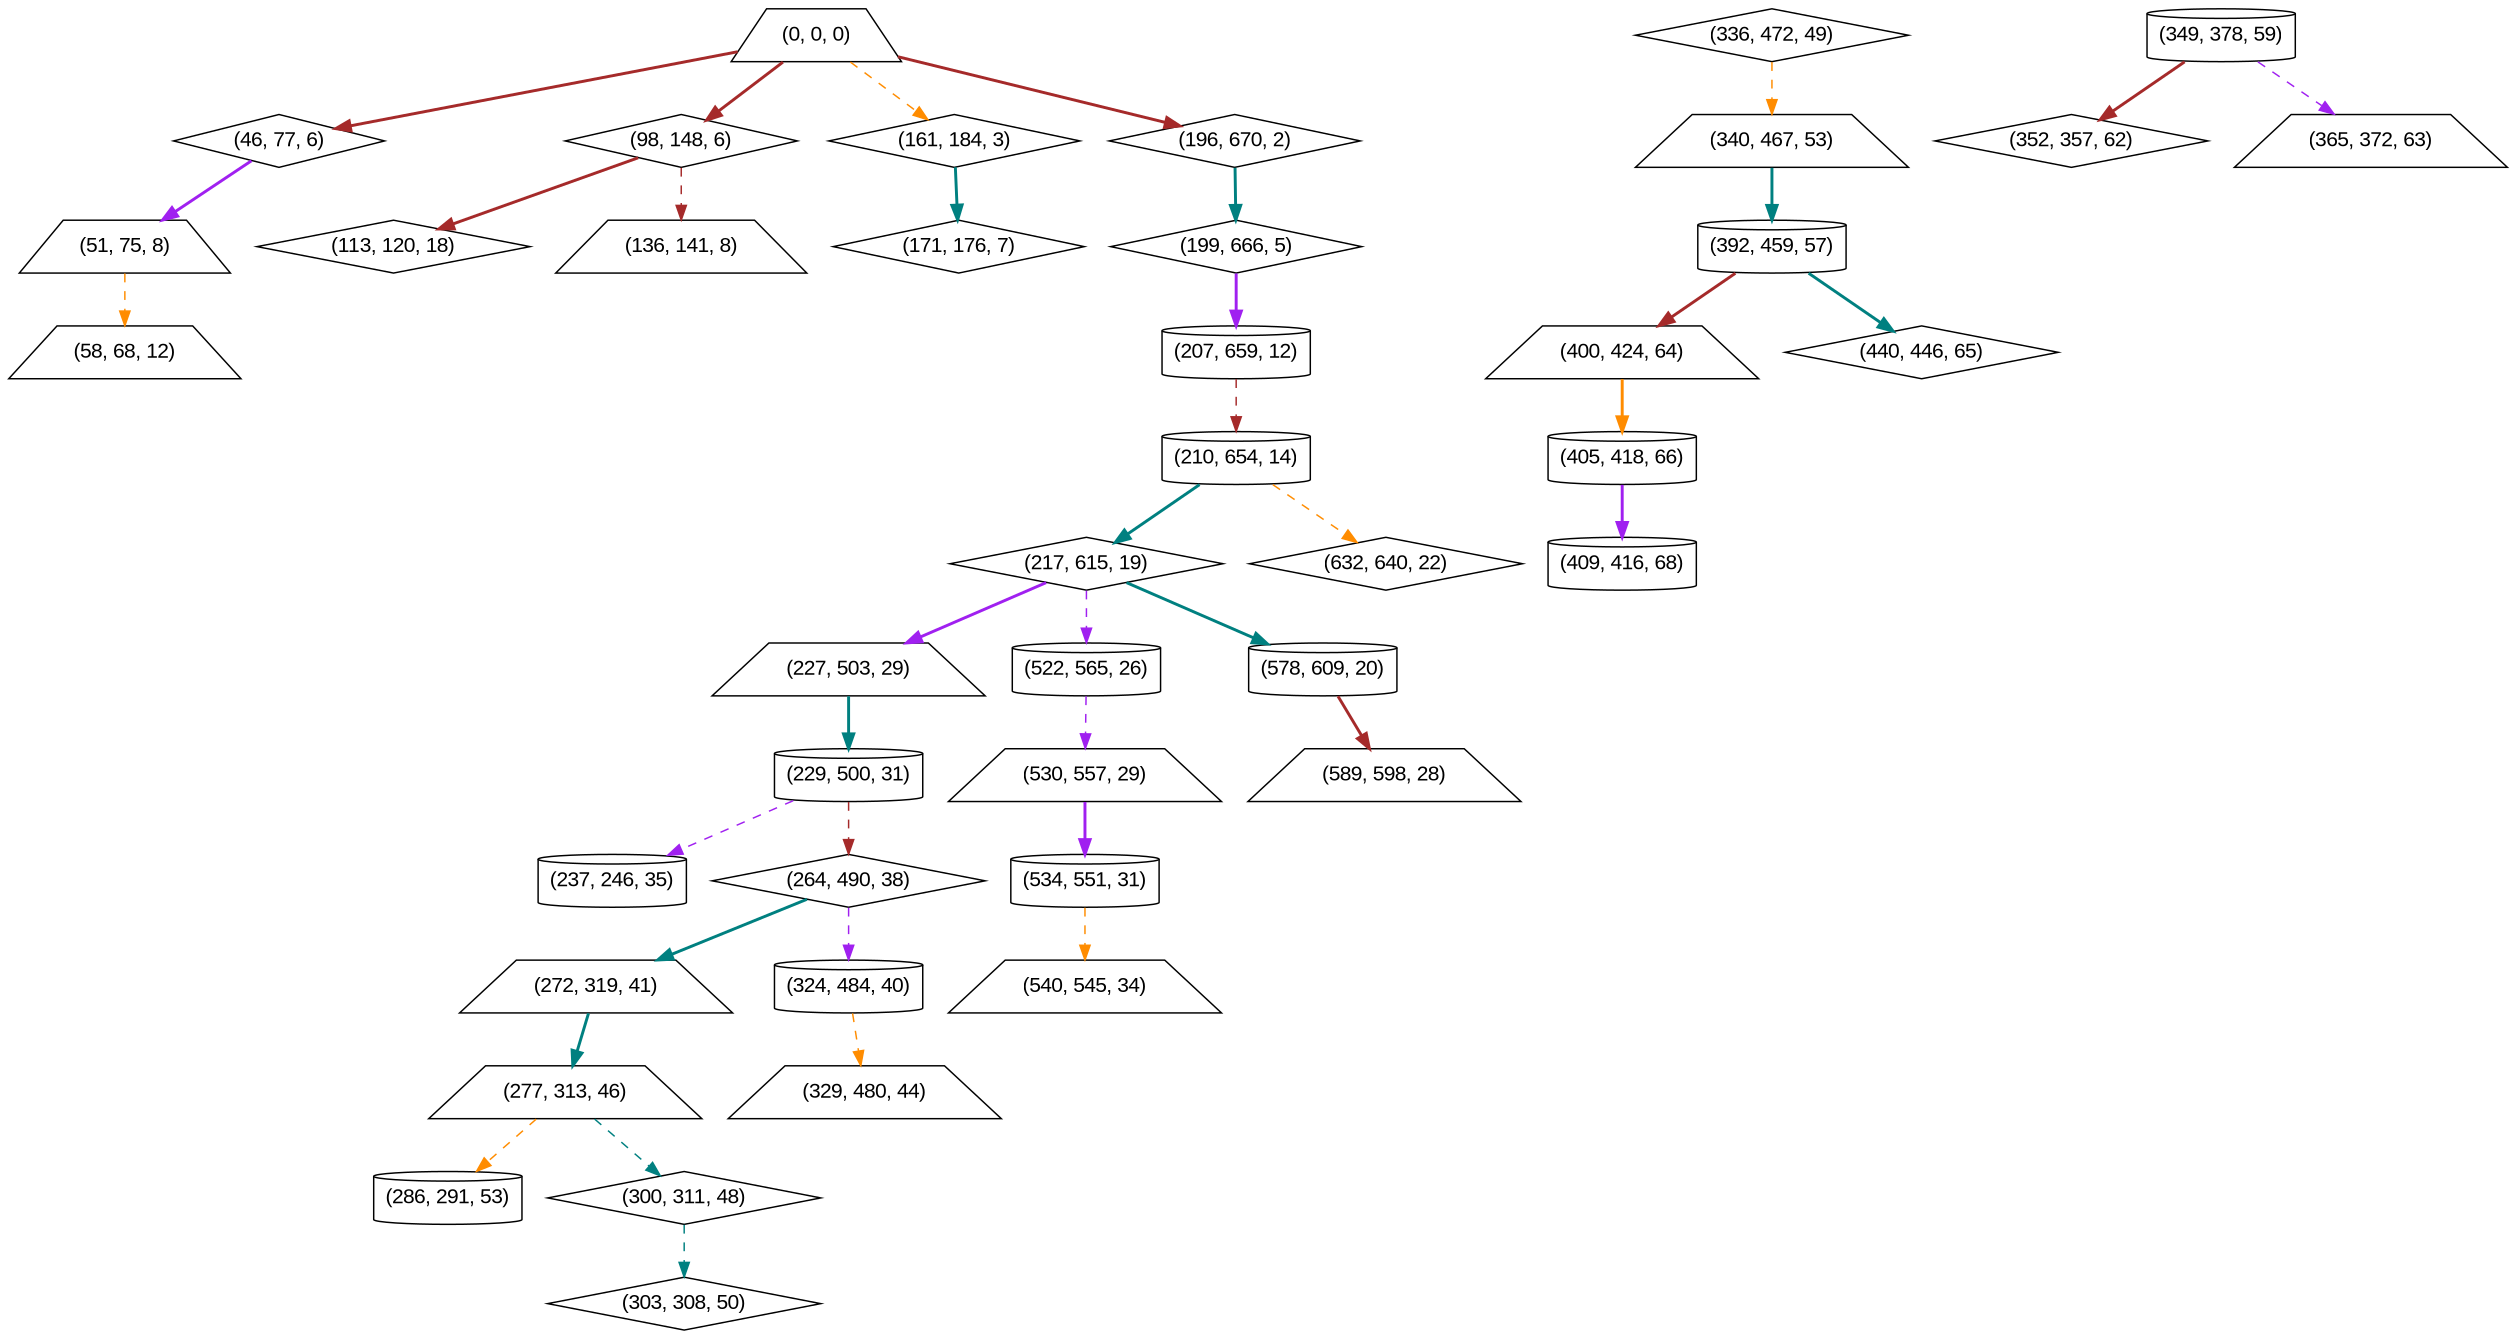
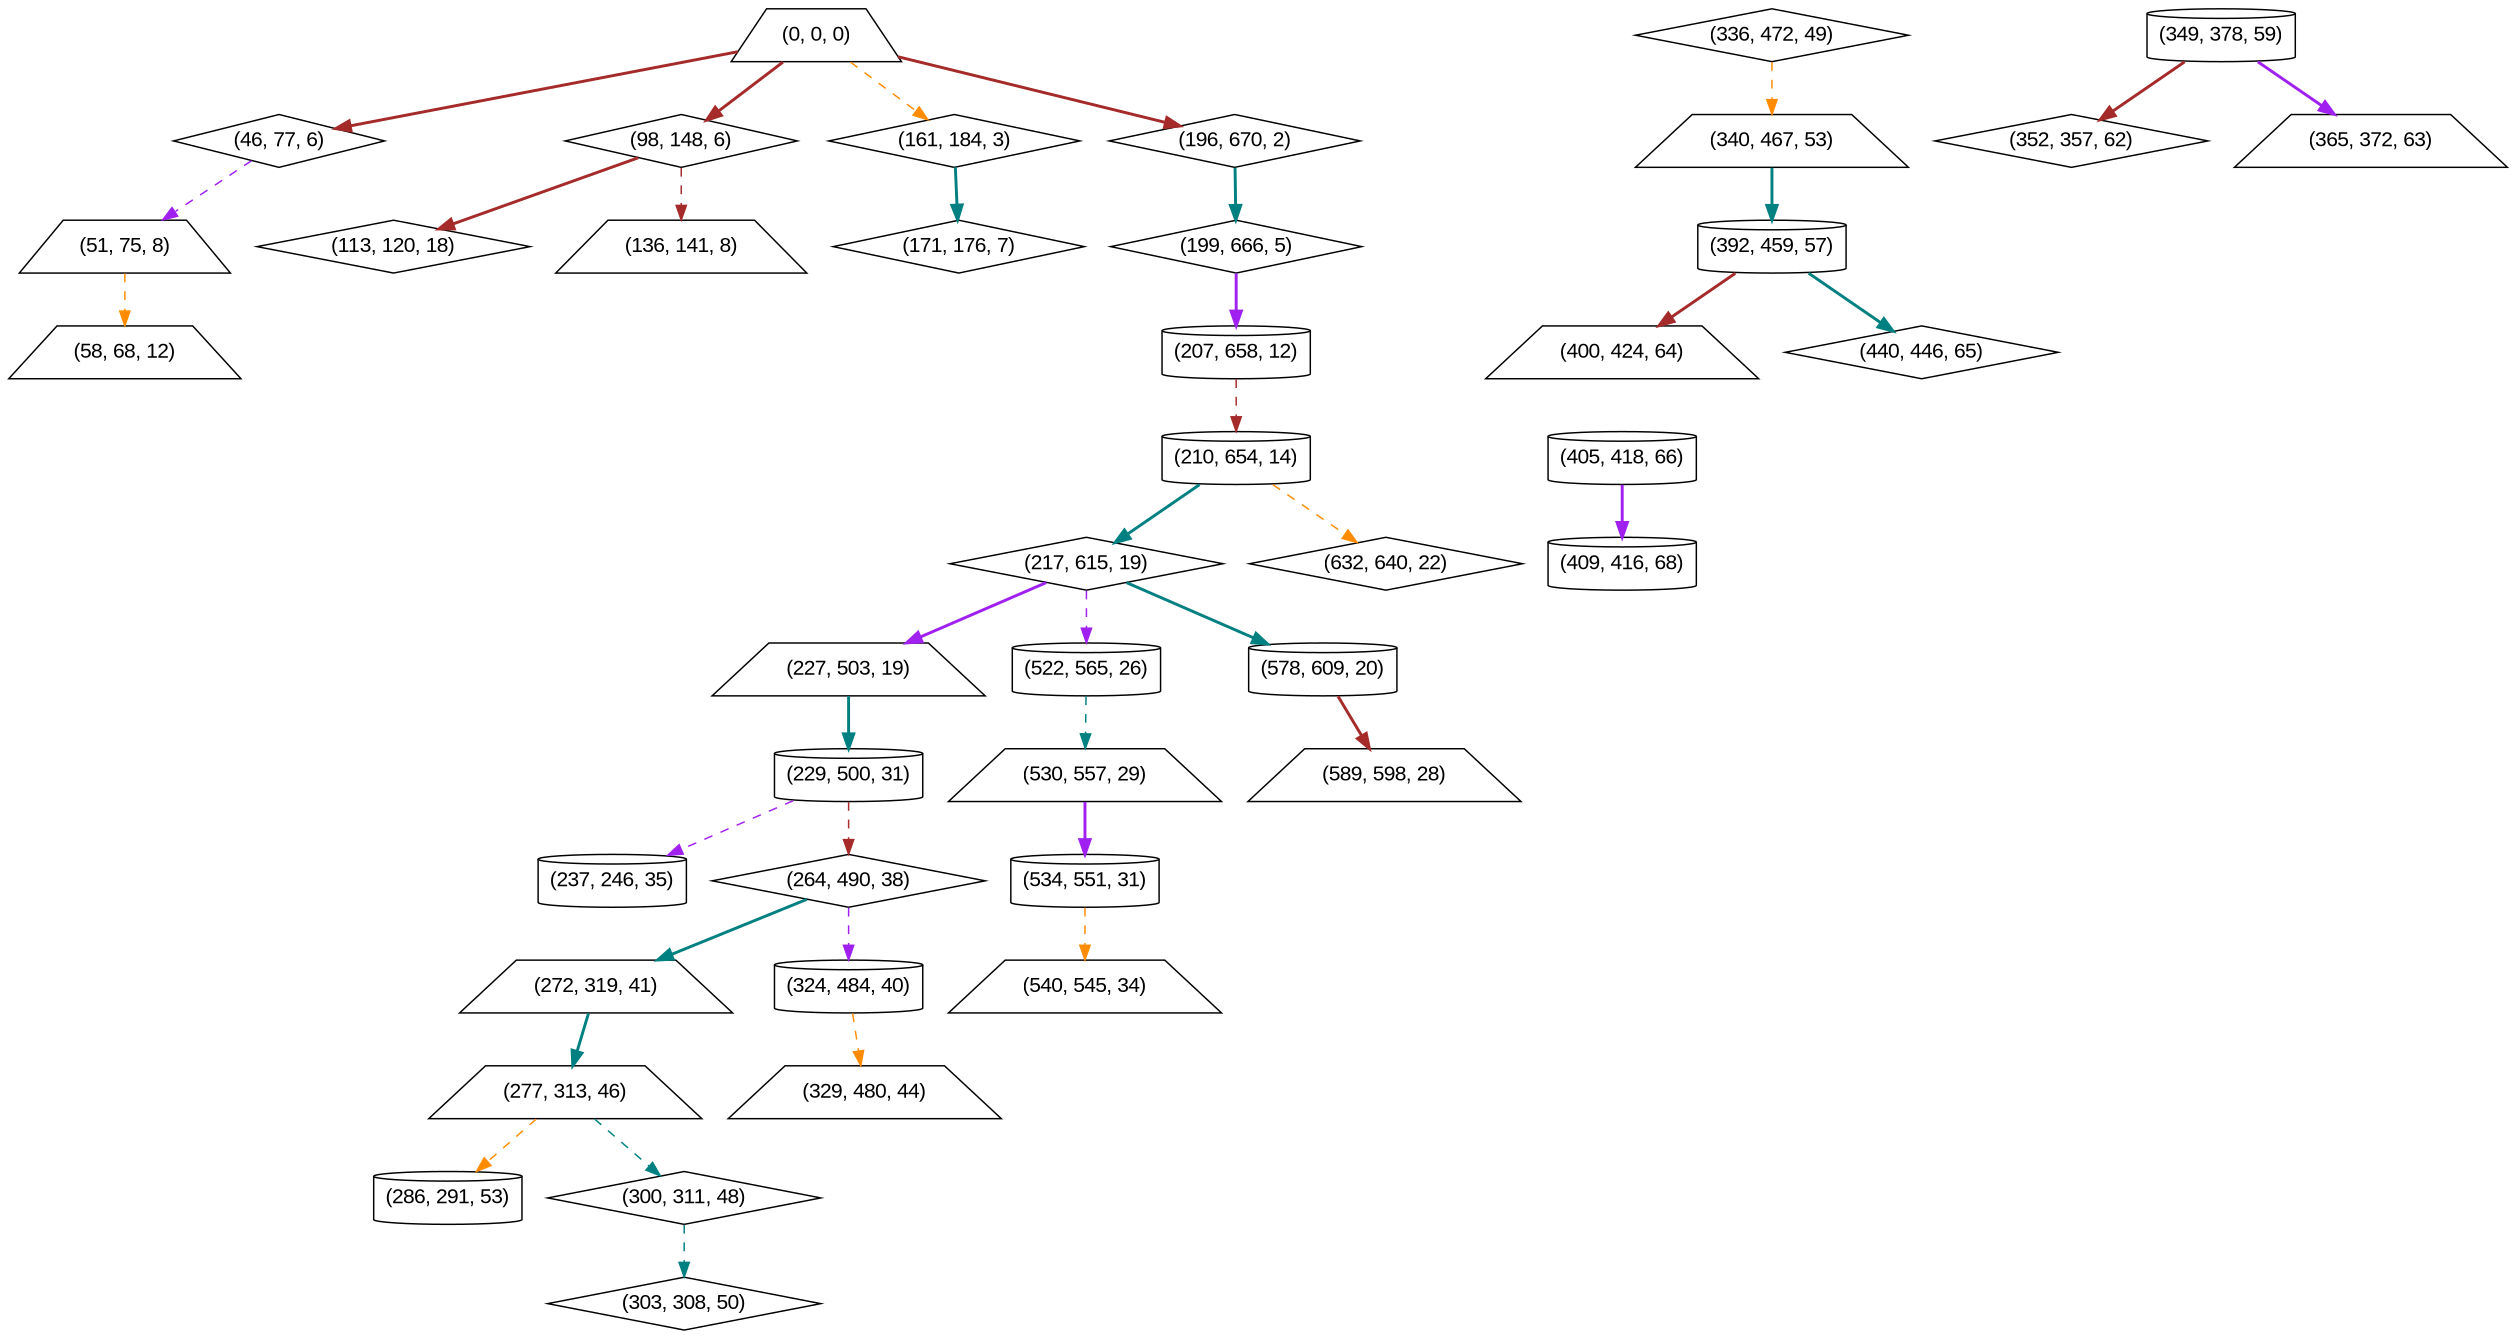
  digraph {
    fontname="Liberation Sans"
    node [fontname="Liberation Sans" shape=diamond]
    edge [color=teal fontname="Liberation Sans" style=bold]
    "(0, 0, 0)" [shape=trapezium]
    "(46, 77, 6)"
    "(98, 148, 6)"
    "(161, 184, 3)"
    "(196, 670, 2)"
    "(51, 75, 8)" [shape=trapezium]
    "(113, 120, 18)"
    "(136, 141, 8)" [shape=trapezium]
    "(171, 176, 7)"
    "(199, 666, 5)"
    "(58, 68, 12)" [shape=trapezium]
-   "(207, 659, 12)" [shape=cylinder]
+   "(207, 659, 12)" [shape=cylinder label="(207, 658, 12)"]
    "(210, 654, 14)" [shape=cylinder]
    "(217, 615, 19)"
    "(632, 640, 22)"
-   "(227, 503, 29)" [shape=trapezium]
+   "(227, 503, 29)" [shape=trapezium label="(227, 503, 19)"]
    "(522, 565, 26)" [shape=cylinder]
    "(578, 609, 20)" [shape=cylinder]
    "(229, 500, 31)" [shape=cylinder]
    "(530, 557, 29)" [shape=trapezium]
    "(589, 598, 28)" [shape=trapezium]
    "(237, 246, 35)" [shape=cylinder]
    "(264, 490, 38)"
    "(272, 319, 41)" [shape=trapezium]
    "(324, 484, 40)" [shape=cylinder]
    "(277, 313, 46)" [shape=trapezium]
    "(329, 480, 44)" [shape=trapezium]
    "(286, 291, 53)" [shape=cylinder]
    "(300, 311, 48)"
    "(303, 308, 50)"
    "(340, 467, 53)" [shape=trapezium]
    "(336, 472, 49)"
    "(392, 459, 57)" [shape=cylinder]
    "(349, 378, 59)" [shape=cylinder]
    "(352, 357, 62)"
    "(365, 372, 63)" [shape=trapezium]
    "(400, 424, 64)" [shape=trapezium]
    "(440, 446, 65)"
    "(405, 418, 66)" [shape=cylinder]
    "(409, 416, 68)" [shape=cylinder]
    "(534, 551, 31)" [shape=cylinder]
    "(540, 545, 34)" [shape=trapezium]
    "(0, 0, 0)" -> "(46, 77, 6)" [color=brown]
    "(0, 0, 0)" -> "(98, 148, 6)" [color=brown]
    "(0, 0, 0)" -> "(161, 184, 3)" [color=darkorange style=dashed]
    "(0, 0, 0)" -> "(196, 670, 2)" [color=brown]
-   "(46, 77, 6)" -> "(51, 75, 8)" [color=purple]
+   "(46, 77, 6)" -> "(51, 75, 8)" [color=purple style=dashed]
    "(98, 148, 6)" -> "(113, 120, 18)" [color=brown]
    "(98, 148, 6)" -> "(136, 141, 8)" [color=brown style=dashed]
    "(161, 184, 3)" -> "(171, 176, 7)"
    "(196, 670, 2)" -> "(199, 666, 5)"
    "(51, 75, 8)" -> "(58, 68, 12)" [color=darkorange style=dashed]
    "(199, 666, 5)" -> "(207, 659, 12)" [color=purple]
    "(207, 659, 12)" -> "(210, 654, 14)" [color=brown style=dashed]
    "(210, 654, 14)" -> "(217, 615, 19)"
    "(210, 654, 14)" -> "(632, 640, 22)" [color=darkorange style=dashed]
    "(217, 615, 19)" -> "(227, 503, 29)" [color=purple]
    "(217, 615, 19)" -> "(522, 565, 26)" [color=purple style=dashed]
    "(217, 615, 19)" -> "(578, 609, 20)"
    "(227, 503, 29)" -> "(229, 500, 31)"
-   "(522, 565, 26)" -> "(530, 557, 29)" [color=purple style=dashed]
+   "(522, 565, 26)" -> "(530, 557, 29)" [style=dashed]
    "(578, 609, 20)" -> "(589, 598, 28)" [color=brown]
    "(229, 500, 31)" -> "(237, 246, 35)" [color=purple style=dashed]
    "(229, 500, 31)" -> "(264, 490, 38)" [color=brown style=dashed]
    "(530, 557, 29)" -> "(534, 551, 31)" [color=purple]
    "(264, 490, 38)" -> "(272, 319, 41)"
    "(264, 490, 38)" -> "(324, 484, 40)" [color=purple style=dashed]
    "(272, 319, 41)" -> "(277, 313, 46)"
    "(324, 484, 40)" -> "(329, 480, 44)" [color=darkorange style=dashed]
    "(277, 313, 46)" -> "(286, 291, 53)" [color=darkorange style=dashed]
    "(277, 313, 46)" -> "(300, 311, 48)" [style=dashed]
    "(300, 311, 48)" -> "(303, 308, 50)" [style=dashed]
    "(340, 467, 53)" -> "(392, 459, 57)"
    "(336, 472, 49)" -> "(340, 467, 53)" [color=darkorange style=dashed]
    "(392, 459, 57)" -> "(400, 424, 64)" [color=brown]
    "(392, 459, 57)" -> "(440, 446, 65)"
    "(349, 378, 59)" -> "(352, 357, 62)" [color=brown]
-   "(349, 378, 59)" -> "(365, 372, 63)" [color=purple style=dashed]
-   "(400, 424, 64)" -> "(405, 418, 66)" [color=darkorange]
+   "(349, 378, 59)" -> "(365, 372, 63)" [color=purple]
    "(405, 418, 66)" -> "(409, 416, 68)" [color=purple]
    "(534, 551, 31)" -> "(540, 545, 34)" [color=darkorange style=dashed]
  }
